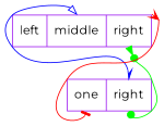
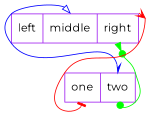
  digraph {
    fontname=Montserrat
    node [shape=record color=purple fontname=Montserrat]
    edge [dir=both penwidth=1 fontname=Montserrat]
    n1 [label="<p11> left|<p12> middle|<p13> right"]
-   n2 [label="<p21> one|<p22> right"]
+   n2 [label="<p21> one|<p22> two"]
    n1 -> n2 [arrowhead=halfopen arrowtail=empty color=blue headport=p22 tailport="p12:n"]
    n1 -> n2 [arrowhead=dot arrowtail=invdot color=green headport="p22:s" tailport=p13]
    n1 -> n2 [arrowhead=tee arrowtail=crow color=red headport="p21:s" tailport="p13:ne"]
  }
